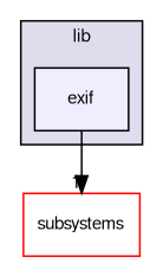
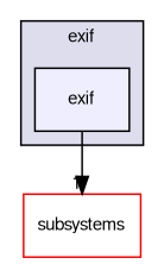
  digraph {
    compound=true
    node [fontname=FreeSans fontsize=10 shape=box style=filled]
    n1 [fillcolor="#eeeeff" label=exif pencolor=black]
    n2 [color=red fillcolor=white label=subsystems]
    subgraph cluster_1 {
      bgcolor="#ddddee"
      fontname=FreeSans
      fontsize=10
-     label=lib
+     label=exif
      pencolor=black
      n1
    }
    n1 -> n2 [headlabel=1 labeldistance=1.5 labelfontname=FreeSans labelfontsize=10]
  }
